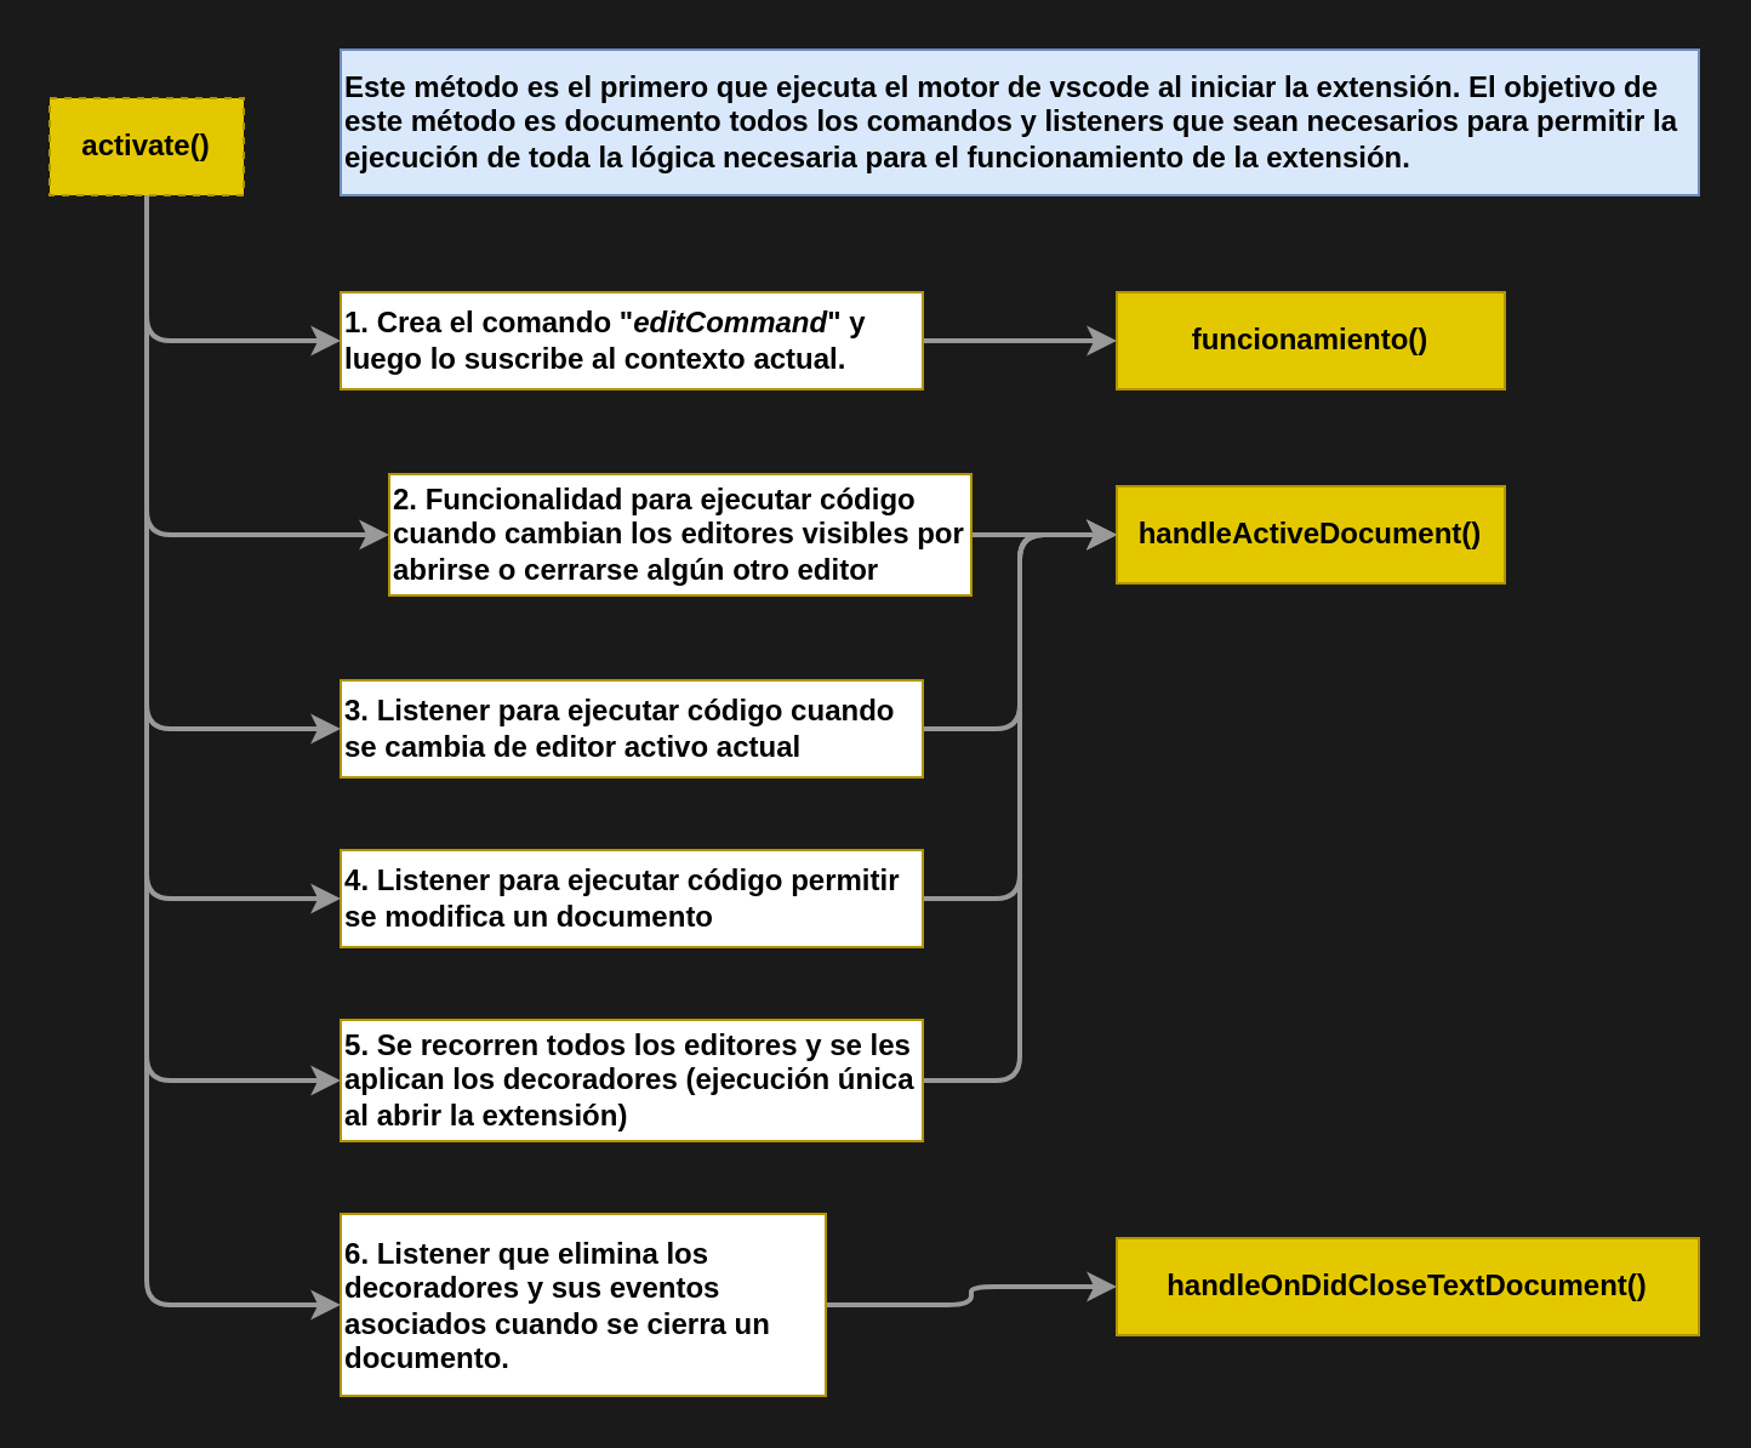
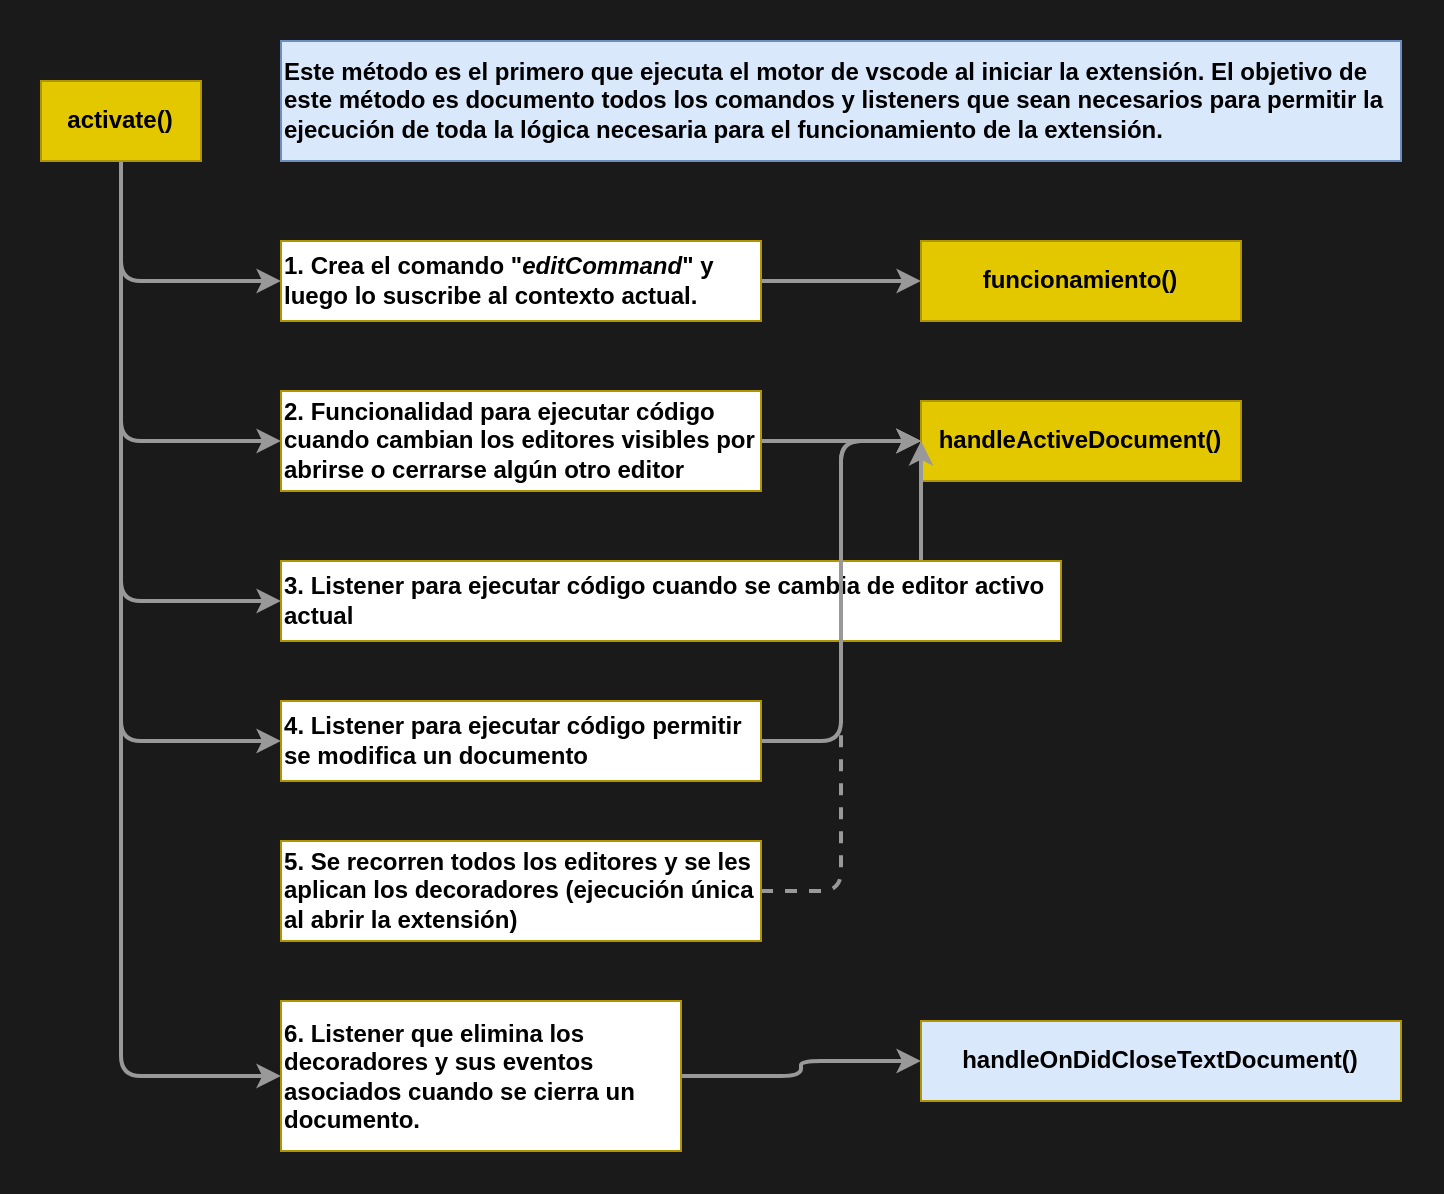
  <mxCell id="0" />
  <mxCell id="1" parent="0" />
  <mxCell id="2" style="edgeStyle=elbowEdgeStyle;html=1;entryX=0;entryY=0.5;entryDx=0;entryDy=0;strokeColor=#999999;strokeWidth=2;" parent="1" source="8" target="10" edge="1"><mxGeometry relative="1" as="geometry"><Array as="points"><mxPoint x="60" y="110" /></Array></mxGeometry></mxCell>
  <mxCell id="3" style="edgeStyle=elbowEdgeStyle;shape=connector;rounded=1;elbow=vertical;html=1;entryX=0;entryY=0.5;entryDx=0;entryDy=0;strokeColor=#999999;strokeWidth=2;align=center;verticalAlign=middle;fontFamily=Helvetica;fontSize=11;fontColor=default;labelBackgroundColor=default;endArrow=classic;" parent="1" source="8" target="12" edge="1"><mxGeometry relative="1" as="geometry"><Array as="points"><mxPoint x="60" y="220" /></Array></mxGeometry></mxCell>
  <mxCell id="4" style="edgeStyle=elbowEdgeStyle;shape=connector;rounded=1;elbow=vertical;html=1;entryX=0;entryY=0.5;entryDx=0;entryDy=0;strokeColor=#999999;strokeWidth=2;align=center;verticalAlign=middle;fontFamily=Helvetica;fontSize=11;fontColor=default;labelBackgroundColor=default;endArrow=classic;" parent="1" source="8" target="16" edge="1"><mxGeometry relative="1" as="geometry"><Array as="points"><mxPoint x="60" y="300" /></Array></mxGeometry></mxCell>
  <mxCell id="5" style="edgeStyle=elbowEdgeStyle;shape=connector;rounded=1;html=1;entryX=0;entryY=0.5;entryDx=0;entryDy=0;strokeColor=#999999;strokeWidth=2;align=center;verticalAlign=middle;fontFamily=Helvetica;fontSize=11;fontColor=default;labelBackgroundColor=default;endArrow=classic;" parent="1" source="8" target="18" edge="1"><mxGeometry relative="1" as="geometry"><Array as="points"><mxPoint x="60" y="260" /></Array></mxGeometry></mxCell>
- <mxCell id="6" style="edgeStyle=elbowEdgeStyle;html=1;entryX=0;entryY=0.5;entryDx=0;entryDy=0;rounded=1;strokeColor=#999999;strokeWidth=2;align=center;verticalAlign=middle;fontFamily=Helvetica;fontSize=11;fontColor=default;labelBackgroundColor=default;endArrow=classic;" parent="1" source="8" target="20" edge="1"><mxGeometry relative="1" as="geometry"><Array as="points"><mxPoint x="60" y="250" /></Array></mxGeometry></mxCell>
  <mxCell id="7" style="edgeStyle=elbowEdgeStyle;shape=connector;rounded=1;html=1;entryX=0;entryY=0.5;entryDx=0;entryDy=0;strokeColor=#999999;strokeWidth=2;align=center;verticalAlign=middle;fontFamily=Helvetica;fontSize=11;fontColor=default;labelBackgroundColor=default;endArrow=classic;" parent="1" source="8" target="22" edge="1"><mxGeometry relative="1" as="geometry"><Array as="points"><mxPoint x="60" y="300" /></Array></mxGeometry></mxCell>
- <mxCell id="8" value="&lt;b&gt;activate()&lt;/b&gt;" style="rounded=0;whiteSpace=wrap;html=1;fillColor=#e3c800;strokeColor=#B09500;fontColor=#000000;dashed=1;" parent="1" vertex="1"><mxGeometry x="20" y="40" width="80" height="40" as="geometry" /></mxCell>
+ <mxCell id="8" value="&lt;b&gt;activate()&lt;/b&gt;" style="rounded=0;whiteSpace=wrap;html=1;fillColor=#e3c800;strokeColor=#B09500;fontColor=#000000;" parent="1" vertex="1"><mxGeometry x="20" y="40" width="80" height="40" as="geometry" /></mxCell>
  <mxCell id="9" style="edgeStyle=elbowEdgeStyle;shape=connector;rounded=1;elbow=vertical;html=1;entryX=0;entryY=0.5;entryDx=0;entryDy=0;strokeColor=#999999;strokeWidth=2;align=center;verticalAlign=middle;fontFamily=Helvetica;fontSize=11;fontColor=default;labelBackgroundColor=default;endArrow=classic;" parent="1" source="10" target="13" edge="1"><mxGeometry relative="1" as="geometry" /></mxCell>
  <mxCell id="10" value="&lt;b&gt;1. Crea el comando &quot;&lt;i&gt;editCommand&lt;/i&gt;&quot; y luego lo suscribe al contexto actual.&lt;/b&gt;" style="rounded=0;whiteSpace=wrap;html=1;fillColor=default;strokeColor=#B09500;fontColor=#000000;align=left;shadow=0;" parent="1" vertex="1"><mxGeometry x="140" y="120" width="240" height="40" as="geometry" /></mxCell>
  <mxCell id="11" style="edgeStyle=elbowEdgeStyle;shape=connector;rounded=1;html=1;entryX=0;entryY=0.5;entryDx=0;entryDy=0;strokeColor=#999999;strokeWidth=2;align=center;verticalAlign=middle;fontFamily=Helvetica;fontSize=11;fontColor=default;labelBackgroundColor=default;endArrow=classic;" parent="1" source="12" target="14" edge="1"><mxGeometry relative="1" as="geometry" /></mxCell>
- <mxCell id="12" value="&lt;b&gt;2. Funcionalidad para ejecutar código cuando cambian los editores visibles por abrirse o cerrarse algún otro editor&lt;/b&gt;" style="rounded=0;whiteSpace=wrap;html=1;fillColor=default;strokeColor=#B09500;fontColor=#000000;align=left;shadow=0;" parent="1" vertex="1"><mxGeometry x="160" y="195" width="240" height="50" as="geometry" /></mxCell>
+ <mxCell id="12" value="&lt;b&gt;2. Funcionalidad para ejecutar código cuando cambian los editores visibles por abrirse o cerrarse algún otro editor&lt;/b&gt;" style="rounded=0;whiteSpace=wrap;html=1;fillColor=default;strokeColor=#B09500;fontColor=#000000;align=left;shadow=0;" parent="1" vertex="1"><mxGeometry x="140" y="195" width="240" height="50" as="geometry" /></mxCell>
  <mxCell id="13" value="&lt;b&gt;funcionamiento()&lt;/b&gt;" style="rounded=0;whiteSpace=wrap;html=1;fillColor=#e3c800;strokeColor=#B09500;fontColor=#000000;" parent="1" vertex="1"><mxGeometry x="460" y="120" width="160" height="40" as="geometry" /></mxCell>
  <mxCell id="14" value="&lt;b&gt;handleActiveDocument()&lt;/b&gt;" style="rounded=0;whiteSpace=wrap;html=1;fillColor=#e3c800;strokeColor=#B09500;fontColor=#000000;" parent="1" vertex="1"><mxGeometry x="460" y="200" width="160" height="40" as="geometry" /></mxCell>
  <mxCell id="15" style="edgeStyle=elbowEdgeStyle;shape=connector;rounded=1;html=1;entryX=0;entryY=0.5;entryDx=0;entryDy=0;strokeColor=#999999;strokeWidth=2;align=center;verticalAlign=middle;fontFamily=Helvetica;fontSize=11;fontColor=default;labelBackgroundColor=default;endArrow=classic;" parent="1" source="16" target="14" edge="1"><mxGeometry relative="1" as="geometry" /></mxCell>
- <mxCell id="16" value="&lt;b&gt;3. Listener para ejecutar código cuando se cambia de editor activo actual&lt;/b&gt;" style="rounded=0;whiteSpace=wrap;html=1;fillColor=default;strokeColor=#B09500;fontColor=#000000;align=left;shadow=0;" parent="1" vertex="1"><mxGeometry x="140" y="280" width="240" height="40" as="geometry" /></mxCell>
+ <mxCell id="16" value="&lt;b&gt;3. Listener para ejecutar código cuando se cambia de editor activo actual&lt;/b&gt;" style="rounded=0;whiteSpace=wrap;html=1;fillColor=default;strokeColor=#B09500;fontColor=#000000;align=left;shadow=0;" parent="1" vertex="1"><mxGeometry x="140" y="280" width="390" height="40" as="geometry" /></mxCell>
  <mxCell id="17" style="edgeStyle=elbowEdgeStyle;shape=connector;rounded=1;html=1;entryX=0;entryY=0.5;entryDx=0;entryDy=0;strokeColor=#999999;strokeWidth=2;align=center;verticalAlign=middle;fontFamily=Helvetica;fontSize=11;fontColor=default;labelBackgroundColor=default;endArrow=classic;" parent="1" source="18" target="14" edge="1"><mxGeometry relative="1" as="geometry" /></mxCell>
  <mxCell id="18" value="&lt;b&gt;4&lt;/b&gt;&lt;b style=&quot;background-color: transparent;&quot;&gt;. Listener para ejecutar código permitir se modifica un documento&lt;/b&gt;" style="rounded=0;whiteSpace=wrap;html=1;fillColor=default;strokeColor=#B09500;fontColor=#000000;align=left;shadow=0;" parent="1" vertex="1"><mxGeometry x="140" y="350" width="240" height="40" as="geometry" /></mxCell>
- <mxCell id="19" style="edgeStyle=elbowEdgeStyle;html=1;entryX=0;entryY=0.5;entryDx=0;entryDy=0;rounded=1;strokeColor=#999999;strokeWidth=2;align=center;verticalAlign=middle;fontFamily=Helvetica;fontSize=11;fontColor=default;labelBackgroundColor=default;endArrow=classic;" parent="1" source="20" target="14" edge="1"><mxGeometry relative="1" as="geometry" /></mxCell>
+ <mxCell id="19" style="edgeStyle=elbowEdgeStyle;html=1;entryX=0;entryY=0.5;entryDx=0;entryDy=0;rounded=1;strokeColor=#999999;strokeWidth=2;align=center;verticalAlign=middle;fontFamily=Helvetica;fontSize=11;fontColor=default;labelBackgroundColor=default;endArrow=classic;dashed=1;" parent="1" source="20" target="14" edge="1"><mxGeometry relative="1" as="geometry" /></mxCell>
  <mxCell id="20" value="&lt;b&gt;5&lt;/b&gt;&lt;b style=&quot;background-color: transparent;&quot;&gt;. Se recorren todos los editores y se les aplican los decoradores (ejecución única al abrir la extensión)&lt;/b&gt;" style="rounded=0;whiteSpace=wrap;html=1;fillColor=default;strokeColor=#B09500;fontColor=#000000;align=left;shadow=0;" parent="1" vertex="1"><mxGeometry x="140" y="420" width="240" height="50" as="geometry" /></mxCell>
  <mxCell id="21" style="edgeStyle=elbowEdgeStyle;shape=connector;rounded=1;html=1;strokeColor=#999999;strokeWidth=2;align=center;verticalAlign=middle;fontFamily=Helvetica;fontSize=11;fontColor=default;labelBackgroundColor=default;endArrow=classic;" parent="1" source="22" target="23" edge="1"><mxGeometry relative="1" as="geometry" /></mxCell>
  <mxCell id="22" value="&lt;b&gt;6&lt;/b&gt;&lt;b style=&quot;background-color: transparent;&quot;&gt;. Listener que elimina los decoradores y sus eventos asociados cuando se cierra un documento.&lt;/b&gt;" style="rounded=0;whiteSpace=wrap;html=1;fillColor=default;strokeColor=#B09500;fontColor=#000000;align=left;shadow=0;" parent="1" vertex="1"><mxGeometry x="140" y="500" width="200" height="75" as="geometry" /></mxCell>
- <mxCell id="23" value="&lt;b&gt;handleOnDidCloseTextDocument()&lt;/b&gt;" style="rounded=0;whiteSpace=wrap;html=1;fillColor=#e3c800;strokeColor=#B09500;fontColor=#000000;" parent="1" vertex="1"><mxGeometry x="460" y="510" width="240" height="40" as="geometry" /></mxCell>
+ <mxCell id="23" value="&lt;b&gt;handleOnDidCloseTextDocument()&lt;/b&gt;" style="rounded=0;whiteSpace=wrap;html=1;fillColor=#dae8fc;strokeColor=#B09500;fontColor=#000000;" parent="1" vertex="1"><mxGeometry x="460" y="510" width="240" height="40" as="geometry" /></mxCell>
  <mxCell id="24" value="&lt;font style=&quot;font-size: 12px;&quot;&gt;&lt;b&gt;Este método es el primero que ejecuta el motor de vscode al iniciar la extensión. El objetivo de este método es documento todos los comandos y listeners que sean necesarios para permitir la ejecución de toda la lógica necesaria para el funcionamiento de la extensión.&amp;nbsp;&lt;/b&gt;&lt;/font&gt;" style="rounded=0;whiteSpace=wrap;html=1;fontFamily=Helvetica;fontSize=11;labelBackgroundColor=none;fillColor=#dae8fc;strokeColor=#6c8ebf;align=left;" parent="1" vertex="1"><mxGeometry x="140" y="20" width="560" height="60" as="geometry" /></mxCell>
